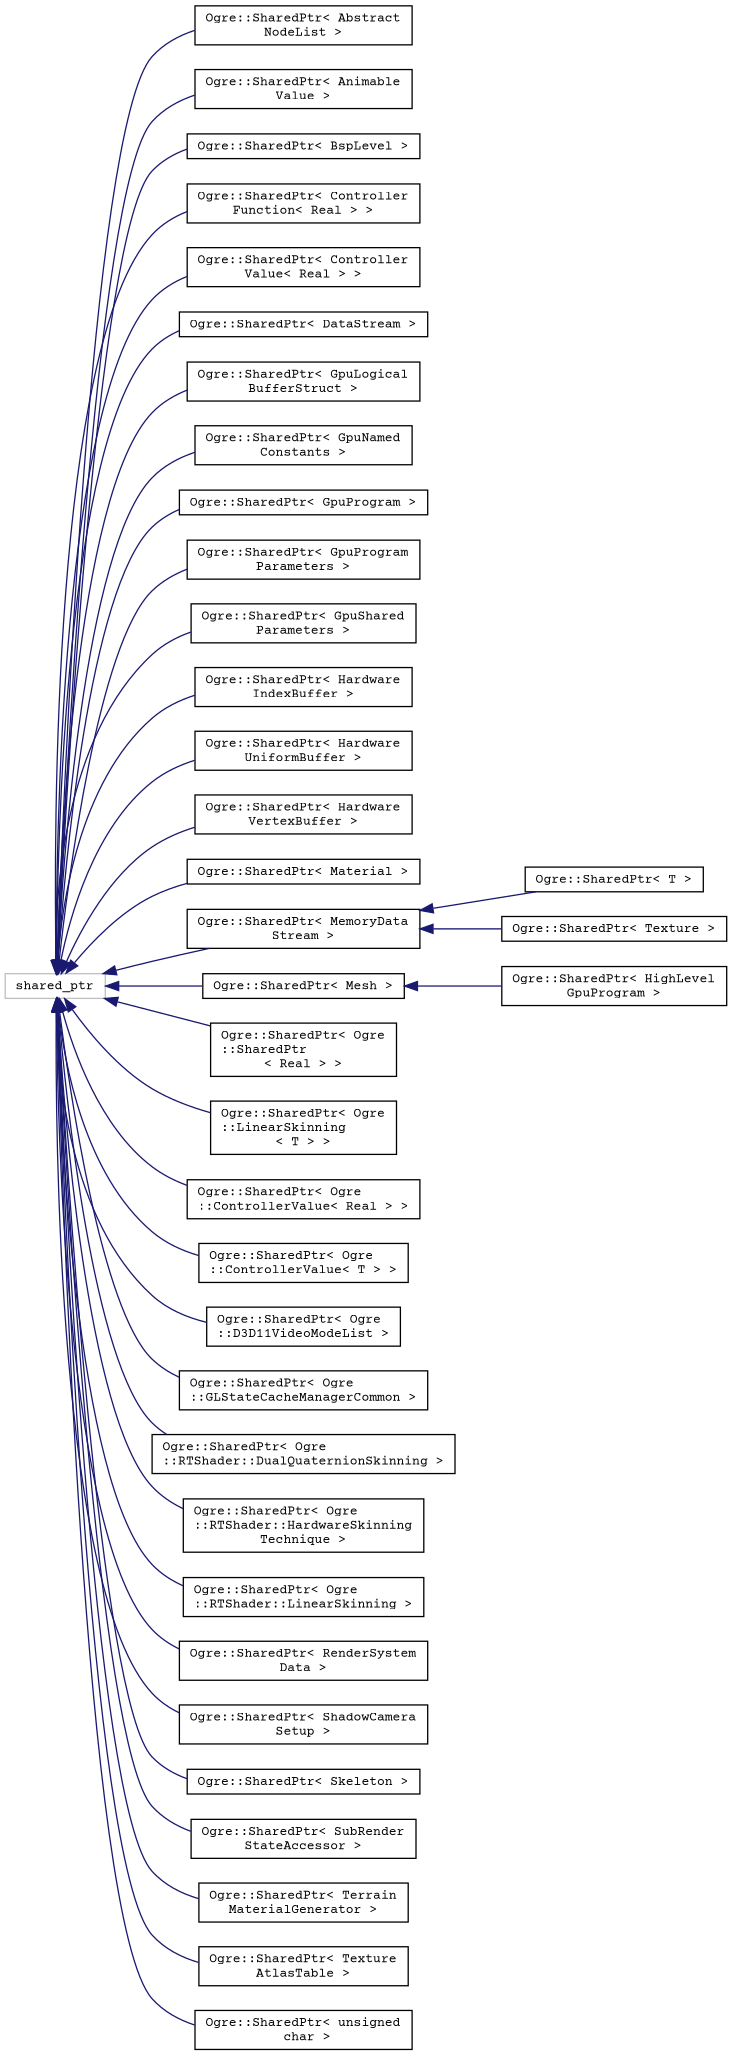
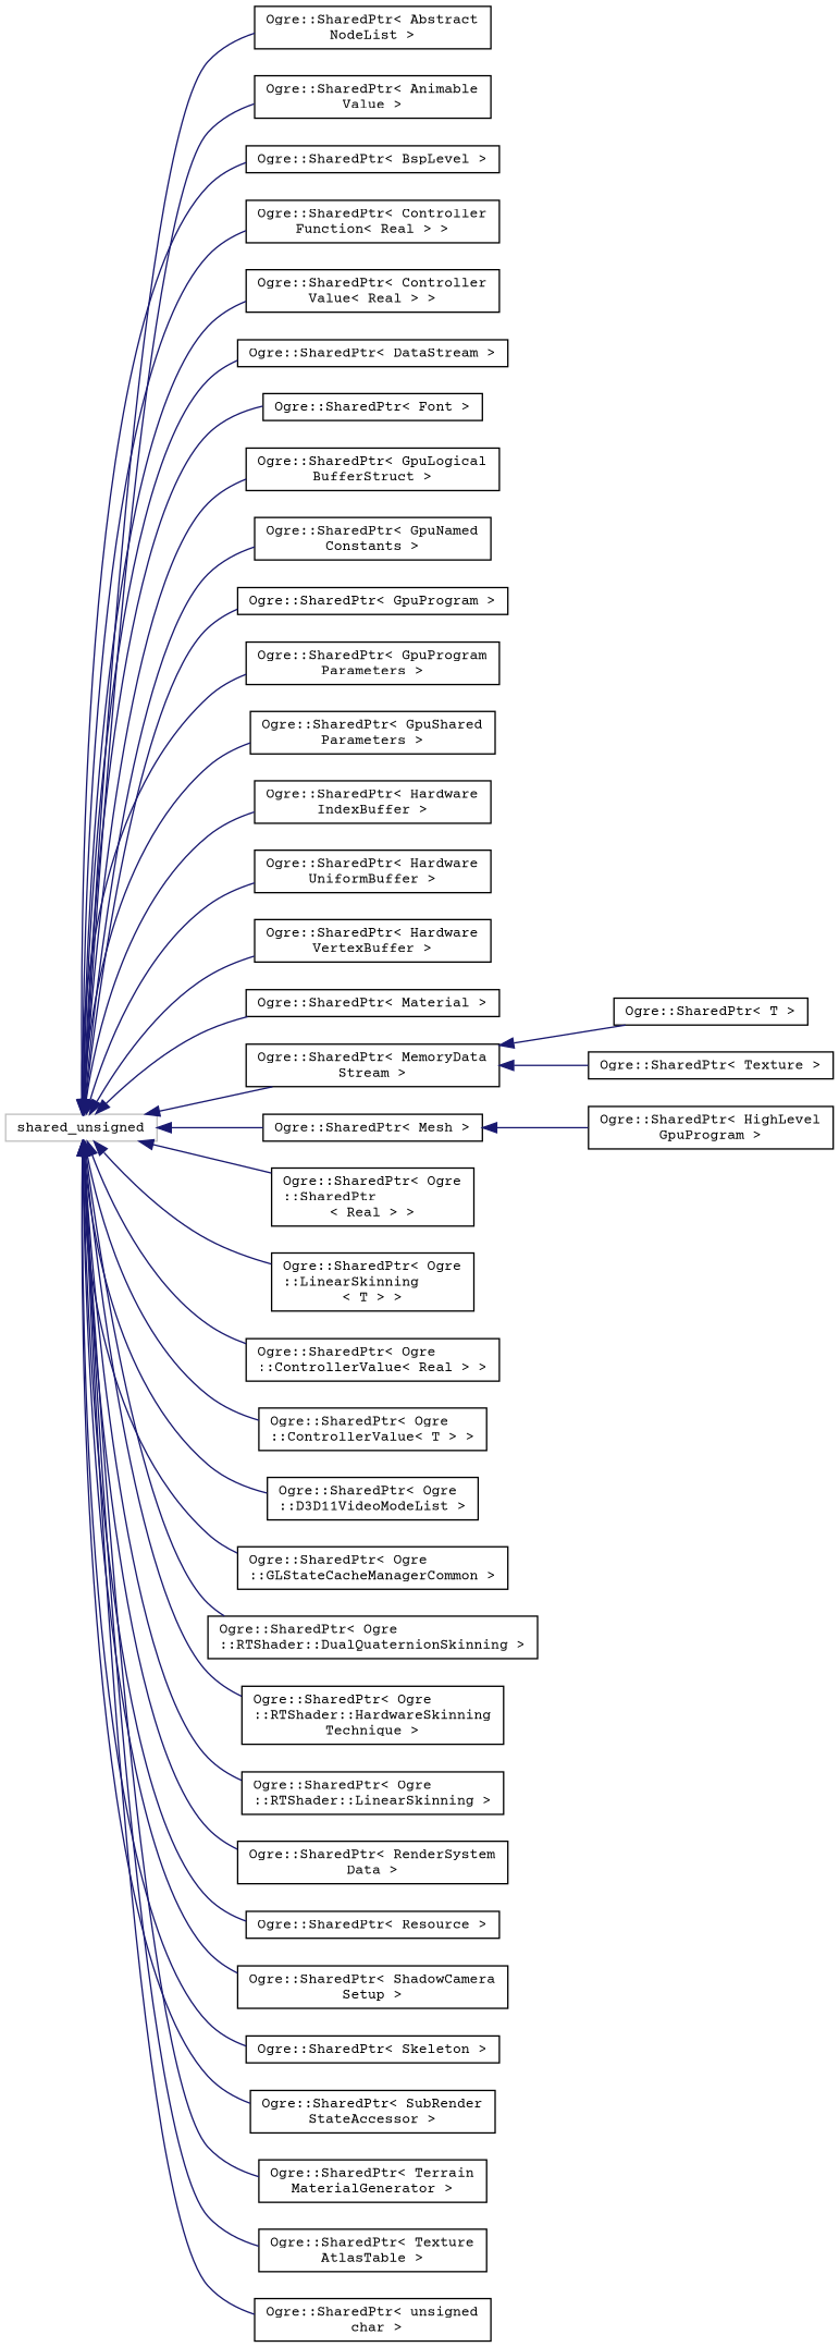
  digraph {
    fontname="Courier Prime"
    rankdir=LR
    node [color=black fontname="Courier Prime" fontsize=10 shape=record]
    edge [color=midnightblue dir=back fontname="Courier Prime" fontsize=10 labelfontname=Helvetica labelfontsize=10 style=solid]
-   n1 [color=grey75 height=0.2 label=shared_ptr width=0.4]
+   n1 [color=grey75 height=0.2 label=shared_unsigned width=0.4]
    n2 [height=0.2 label="Ogre::SharedPtr\< Abstract\lNodeList \>" width=0.4]
    n3 [height=0.2 label="Ogre::SharedPtr\< Animable\lValue \>" width=0.4]
    n4 [height=0.2 label="Ogre::SharedPtr\< BspLevel \>" width=0.4]
    n5 [height=0.2 label="Ogre::SharedPtr\< Controller\lFunction\< Real \> \>" width=0.4]
    n6 [height=0.2 label="Ogre::SharedPtr\< Controller\lValue\< Real \> \>" width=0.4]
    n7 [height=0.2 label="Ogre::SharedPtr\< DataStream \>" width=0.4]
+   n8 [height=0.2 label="Ogre::SharedPtr\< Font \>" width=0.4]
    n9 [height=0.2 label="Ogre::SharedPtr\< GpuLogical\lBufferStruct \>" width=0.4]
    n10 [height=0.2 label="Ogre::SharedPtr\< GpuNamed\lConstants \>" width=0.4]
    n11 [height=0.2 label="Ogre::SharedPtr\< GpuProgram \>" width=0.4]
    n12 [height=0.2 label="Ogre::SharedPtr\< GpuProgram\lParameters \>" width=0.4]
    n13 [height=0.2 label="Ogre::SharedPtr\< GpuShared\lParameters \>" width=0.4]
    n14 [height=0.2 label="Ogre::SharedPtr\< Hardware\lIndexBuffer \>" width=0.4]
    n15 [height=0.2 label="Ogre::SharedPtr\< Hardware\lUniformBuffer \>" width=0.4]
    n16 [height=0.2 label="Ogre::SharedPtr\< Hardware\lVertexBuffer \>" width=0.4]
    n17 [height=0.2 label="Ogre::SharedPtr\< Material \>" width=0.4]
    n18 [height=0.2 label="Ogre::SharedPtr\< MemoryData\lStream \>" width=0.4]
    n19 [height=0.2 label="Ogre::SharedPtr\< Mesh \>" width=0.4]
    n20 [height=0.2 label="Ogre::SharedPtr\< Ogre\l::SharedPtr\l\< Real \> \>" width=0.4]
    n21 [height=0.2 label="Ogre::SharedPtr\< Ogre\l::LinearSkinning\l\< T \> \>" width=0.4]
    n22 [height=0.2 label="Ogre::SharedPtr\< Ogre\l::ControllerValue\< Real \> \>" width=0.4]
    n23 [height=0.2 label="Ogre::SharedPtr\< Ogre\l::ControllerValue\< T \> \>" width=0.4]
    n24 [height=0.2 label="Ogre::SharedPtr\< Ogre\l::D3D11VideoModeList \>" width=0.4]
    n25 [height=0.2 label="Ogre::SharedPtr\< Ogre\l::GLStateCacheManagerCommon \>" width=0.4]
    n26 [height=0.2 label="Ogre::SharedPtr\< Ogre\l::RTShader::DualQuaternionSkinning \>" width=0.4]
    n27 [height=0.2 label="Ogre::SharedPtr\< Ogre\l::RTShader::HardwareSkinning\lTechnique \>" width=0.4]
    n28 [height=0.2 label="Ogre::SharedPtr\< Ogre\l::RTShader::LinearSkinning \>" width=0.4]
    n29 [height=0.2 label="Ogre::SharedPtr\< RenderSystem\lData \>" width=0.4]
+   n30 [height=0.2 label="Ogre::SharedPtr\< Resource \>" width=0.4]
    n31 [height=0.2 label="Ogre::SharedPtr\< ShadowCamera\lSetup \>" width=0.4]
    n32 [height=0.2 label="Ogre::SharedPtr\< Skeleton \>" width=0.4]
    n33 [height=0.2 label="Ogre::SharedPtr\< SubRender\lStateAccessor \>" width=0.4]
    n34 [height=0.2 label="Ogre::SharedPtr\< Terrain\lMaterialGenerator \>" width=0.4]
    n35 [height=0.2 label="Ogre::SharedPtr\< Texture\lAtlasTable \>" width=0.4]
    n36 [height=0.2 label="Ogre::SharedPtr\< unsigned\l char \>" width=0.4]
    n37 [height=0.2 label="Ogre::SharedPtr\< T \>" width=0.4]
    n38 [height=0.2 label="Ogre::SharedPtr\< HighLevel\lGpuProgram \>" width=0.4]
    n39 [height=0.2 label="Ogre::SharedPtr\< Texture \>" width=0.4]
    n1 -> n2
    n1 -> n3
    n1 -> n4
    n1 -> n5
    n1 -> n6
    n1 -> n7
+   n1 -> n8
    n1 -> n9
    n1 -> n10
    n1 -> n11
    n1 -> n12
    n1 -> n13
    n1 -> n14
    n1 -> n15
    n1 -> n16
    n1 -> n17
    n1 -> n18
    n1 -> n19
    n1 -> n20
    n1 -> n21
    n1 -> n22
    n1 -> n23
    n1 -> n24
    n1 -> n25
    n1 -> n26
    n1 -> n27
    n1 -> n28
    n1 -> n29
+   n1 -> n30
    n1 -> n31
    n1 -> n32
    n1 -> n33
    n1 -> n34
    n1 -> n35
    n1 -> n36
    n18 -> n37
    n18 -> n39
    n19 -> n38
  }
